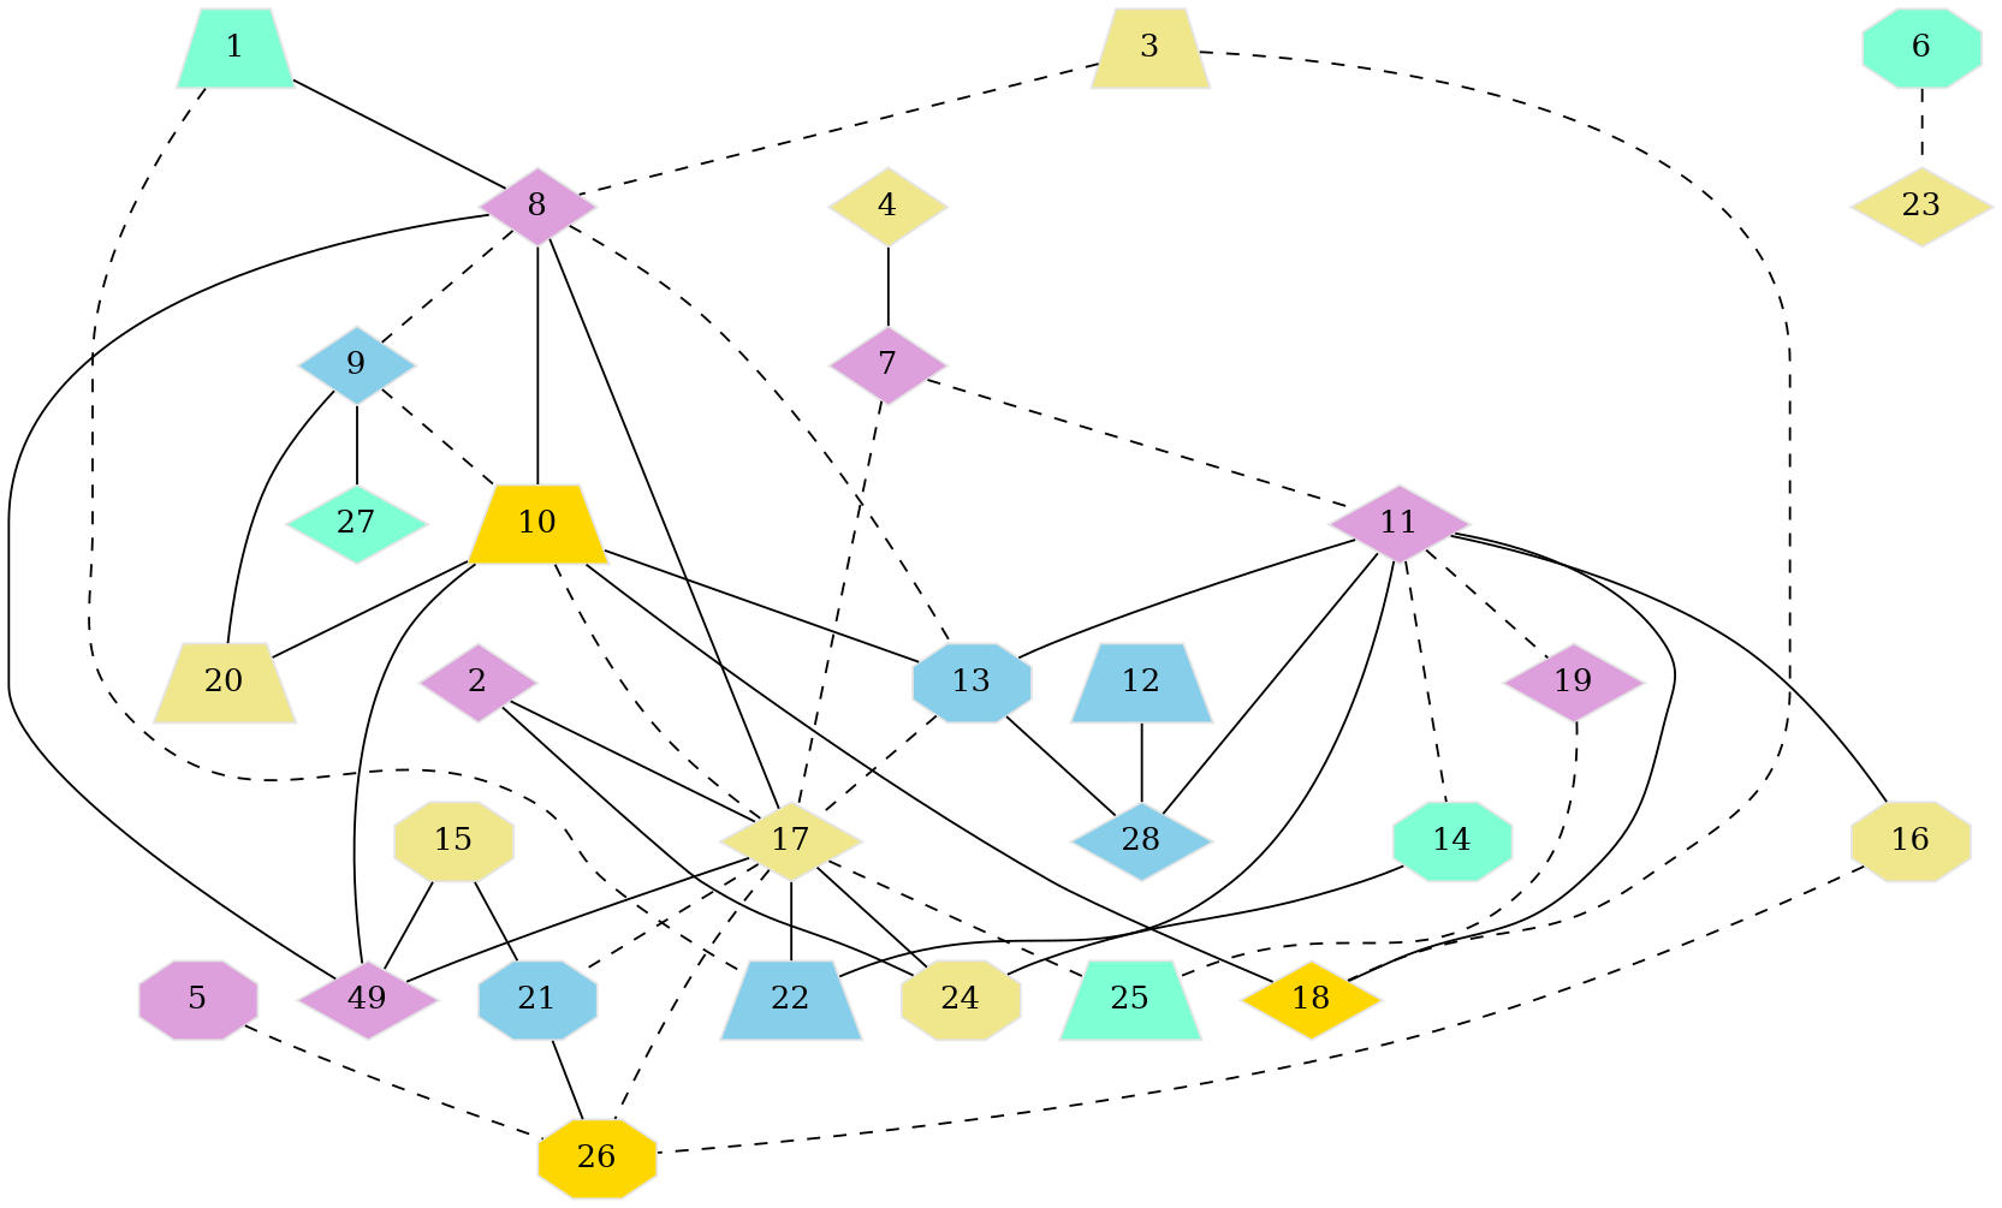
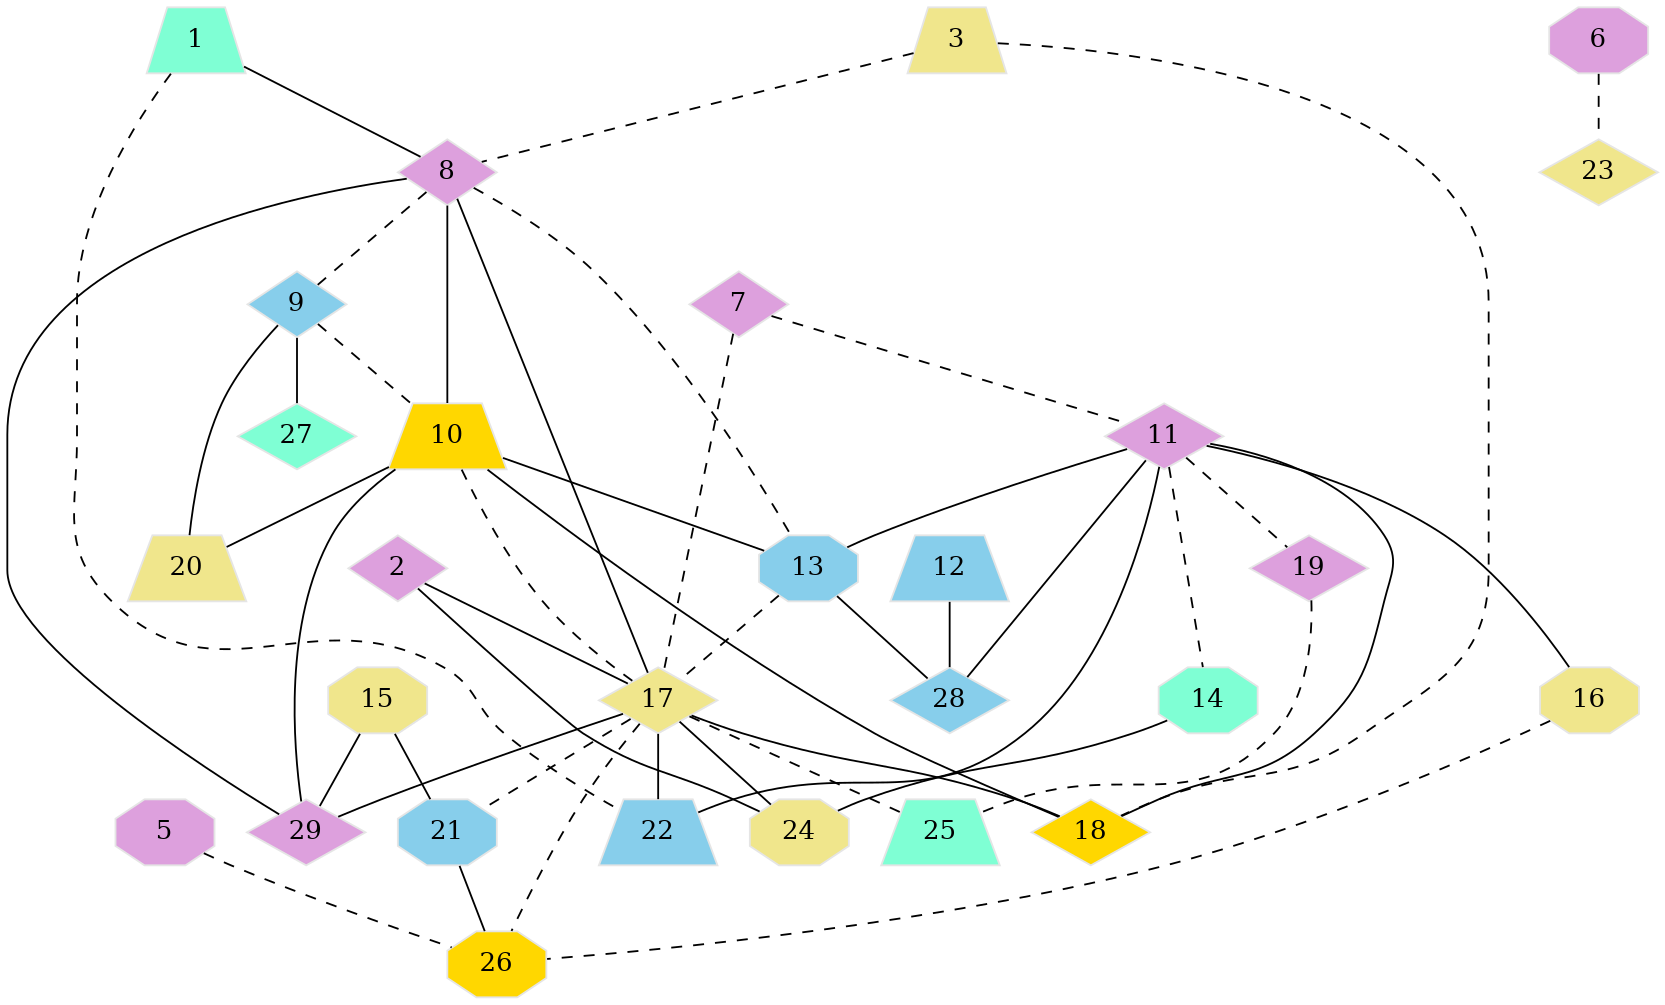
  graph {
    node [color=gray90 fillcolor=plum shape=diamond style=filled]
    edge [style=solid weight=1.0]
    1 [fillcolor=aquamarine shape=trapezium]
    8
    22 [fillcolor=skyblue shape=trapezium]
    17 [fillcolor=khaki]
    9 [fillcolor=skyblue]
    10 [fillcolor=gold shape=trapezium]
    13 [fillcolor=skyblue shape=octagon]
-   29 [label=49]
+   29
    2
    24 [fillcolor=khaki shape=octagon]
    18 [fillcolor=gold]
    26 [fillcolor=gold shape=octagon]
    21 [fillcolor=skyblue shape=octagon]
    25 [fillcolor=aquamarine shape=trapezium]
    3 [fillcolor=khaki shape=trapezium]
-   4 [fillcolor=khaki]
    7
    11
    5 [shape=octagon]
-   6 [fillcolor=aquamarine shape=octagon]
+   6 [shape=octagon]
    23 [fillcolor=khaki]
    14 [fillcolor=aquamarine shape=octagon]
    16 [fillcolor=khaki shape=octagon]
    19
    28 [fillcolor=skyblue]
    20 [fillcolor=khaki shape=trapezium]
    27 [fillcolor=aquamarine]
    12 [fillcolor=skyblue shape=trapezium]
    15 [fillcolor=khaki shape=octagon]
    1 -- 8
    1 -- 22 [style=dashed]
    8 -- 17
    8 -- 9 [style=dashed]
    8 -- 10 [weight=2.0]
    8 -- 13 [style=dashed]
    8 -- 29 [weight=2.0]
    17 -- 22
    17 -- 29
    17 -- 24
+   17 -- 18 [weight=2.0]
    17 -- 26 [style=dashed]
    17 -- 21 [style=dashed]
    17 -- 25 [style=dashed]
    9 -- 10 [style=dashed]
    9 -- 20 [weight=2.0]
    9 -- 27
    10 -- 17 [style=dashed]
    10 -- 13
    10 -- 29
    10 -- 18
    10 -- 20
    13 -- 17 [style=dashed weight=2.0]
    13 -- 28
    2 -- 17
    2 -- 24
    21 -- 26
    3 -- 8 [style=dashed]
    3 -- 18 [style=dashed]
-   4 -- 7
    7 -- 17 [style=dashed weight=2.0]
    7 -- 11 [style=dashed]
    11 -- 22
    11 -- 13
    11 -- 18
    11 -- 14 [style=dashed]
    11 -- 16
    11 -- 19 [style=dashed]
    11 -- 28
    5 -- 26 [style=dashed]
    6 -- 23 [style=dashed]
    14 -- 24
    16 -- 26 [style=dashed]
    19 -- 25 [style=dashed]
    12 -- 28
    15 -- 29 [weight=2.0]
    15 -- 21
  }
